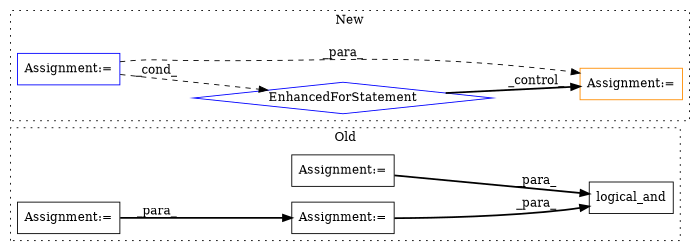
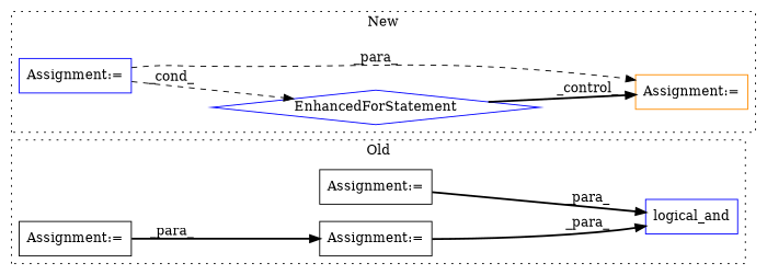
  digraph {
    rankdir=LR
    node [a=7 l=35 s="2913,2994" shape=box color=blue]
    edge [style=bold]
-   n1 [a=32 l="12,1" label=logical_and s="3191,3208" color=black]
+   n1 [a=32 l="12,1" label=logical_and s="3191,3208"]
    n2 [label="Assignment:=" s=3385 color=black]
    n3 [label="Assignment:=" s=3280 color=black]
    n4 [l=12 label="Assignment:=" s=2985 color=black]
    n5 [a=70 l="57,2" label=EnhancedForStatement shape=diamond]
    n6 [l="57,2" label="Assignment:="]
    n7 [l=1 label="Assignment:=" s=3099 color=darkorange]
    subgraph cluster_1 {
      label=Old
      style=dotted
      n1
      n2
      n3
      n4
    }
    subgraph cluster_2 {
      label=New
      style=dotted
      n5
      n6
      n7
    }
    n2 -> n1 [label=_para_]
    n3 -> n1 [label=_para_]
    n4 -> n2 [label=_para_]
    n5 -> n7 [label=_control_]
    n6 -> n5 [label=_cond_ style=dashed]
    n6 -> n7 [label=_para_ style=dashed]
  }
